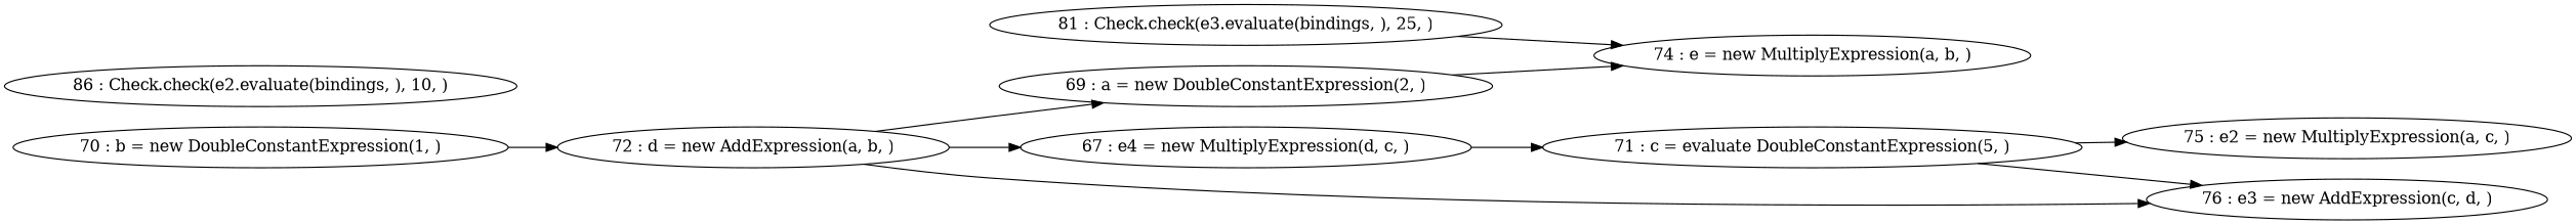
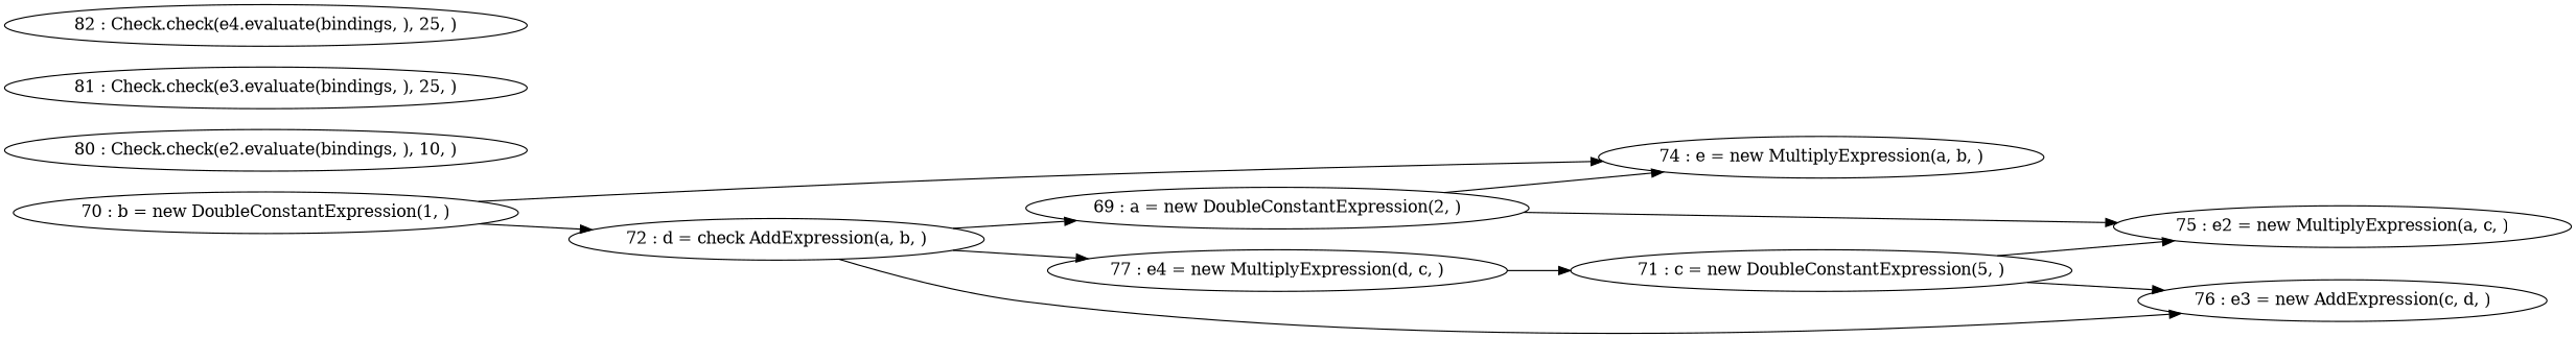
  digraph {
    rankdir=LR
    "69 : a = new DoubleConstantExpression(2, )"
    "75 : e2 = new MultiplyExpression(a, c, )"
    "74 : e = new MultiplyExpression(a, b, )"
-   "72 : d = new AddExpression(a, b, )"
-   "77 : e4 = new MultiplyExpression(d, c, )" [label="67 : e4 = new MultiplyExpression(d, c, )"]
+   "72 : d = new AddExpression(a, b, )" [label="72 : d = check AddExpression(a, b, )"]
+   "77 : e4 = new MultiplyExpression(d, c, )"
    n6 [label="76 : e3 = new AddExpression(c, d, )"]
-   "71 : c = new DoubleConstantExpression(5, )" [label="71 : c = evaluate DoubleConstantExpression(5, )"]
+   "71 : c = new DoubleConstantExpression(5, )"
    n8 [label="70 : b = new DoubleConstantExpression(1, )"]
-   "80 : Check.check(e2.evaluate(bindings, ), 10, )" [label="86 : Check.check(e2.evaluate(bindings, ), 10, )"]
+   "80 : Check.check(e2.evaluate(bindings, ), 10, )"
    "81 : Check.check(e3.evaluate(bindings, ), 25, )"
+   "82 : Check.check(e4.evaluate(bindings, ), 25, )"
+   "69 : a = new DoubleConstantExpression(2, )" -> "75 : e2 = new MultiplyExpression(a, c, )"
    "69 : a = new DoubleConstantExpression(2, )" -> "74 : e = new MultiplyExpression(a, b, )"
    "72 : d = new AddExpression(a, b, )" -> "69 : a = new DoubleConstantExpression(2, )"
    "72 : d = new AddExpression(a, b, )" -> "77 : e4 = new MultiplyExpression(d, c, )"
    "72 : d = new AddExpression(a, b, )" -> n6
    "77 : e4 = new MultiplyExpression(d, c, )" -> "71 : c = new DoubleConstantExpression(5, )"
    "71 : c = new DoubleConstantExpression(5, )" -> "75 : e2 = new MultiplyExpression(a, c, )"
    "71 : c = new DoubleConstantExpression(5, )" -> n6
-   "81 : Check.check(e3.evaluate(bindings, ), 25, )" -> "74 : e = new MultiplyExpression(a, b, )"
+   n8 -> "74 : e = new MultiplyExpression(a, b, )"
    n8 -> "72 : d = new AddExpression(a, b, )"
  }
